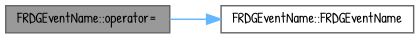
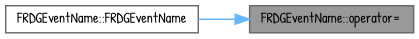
  digraph {
    rankdir=LR
    fontname="Patrick Hand"
    node [fontname="Patrick Hand" fontsize=10 shape=box style=filled]
    n1 [color=gray40 fillcolor=grey60 fontcolor=black height=0.2 label="FRDGEventName::operator=" width=0.4]
    n2 [color=grey40 fillcolor=white height=0.2 label="FRDGEventName::FRDGEventName" width=0.4]
-   n1 -> n2 [color=steelblue1 fontname="Patrick Hand" fontsize=10 labelfontname=Helvetica labelfontsize=10 style=solid]
+   n2 -> n1 [color=steelblue1 fontname="Patrick Hand" fontsize=10 labelfontname=Helvetica labelfontsize=10 style=solid]
  }
